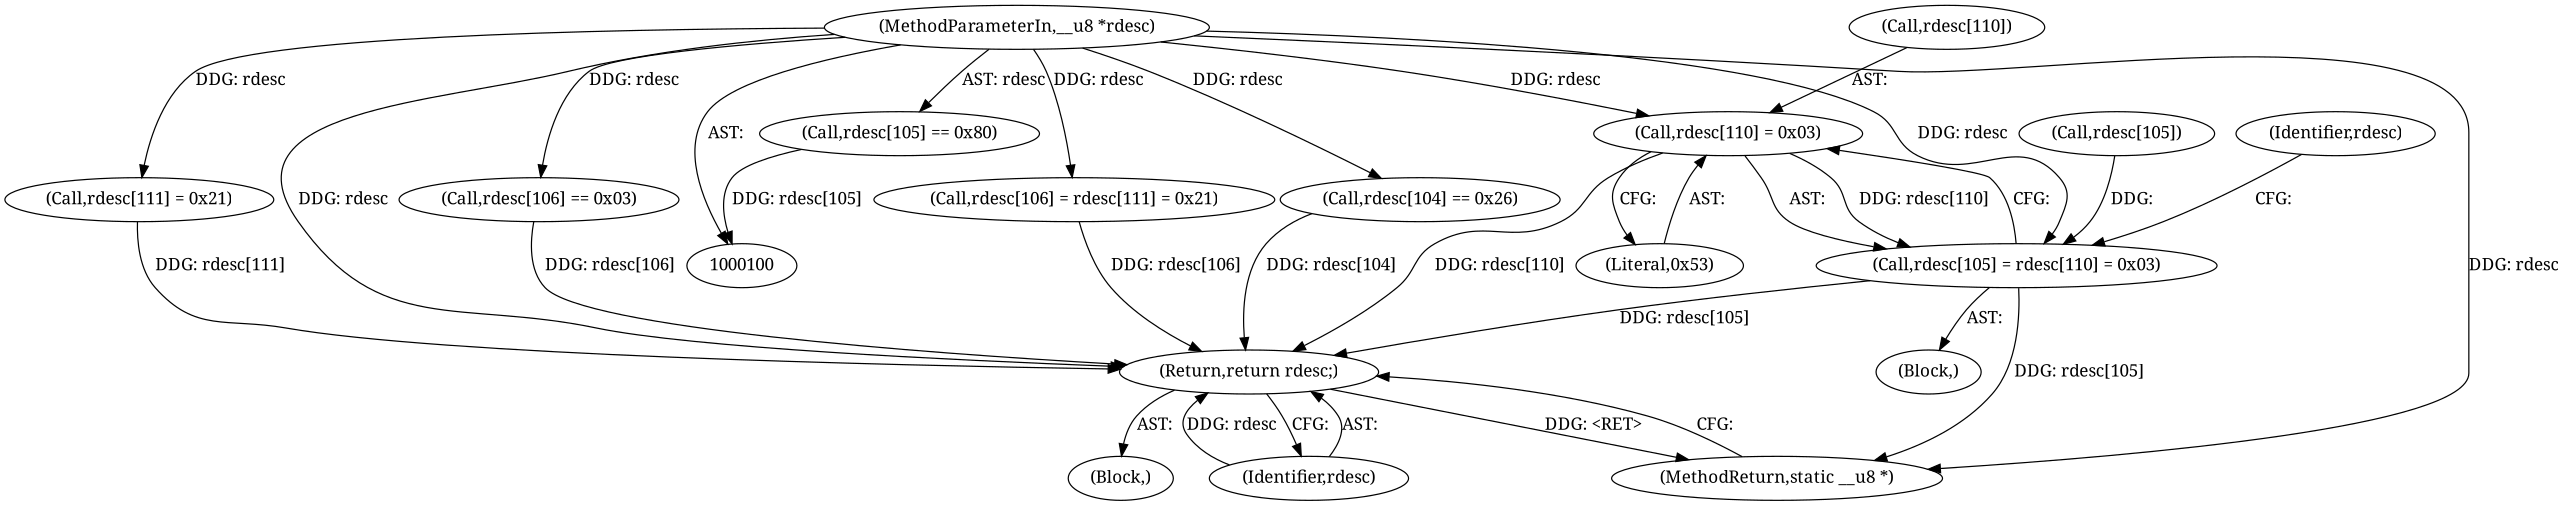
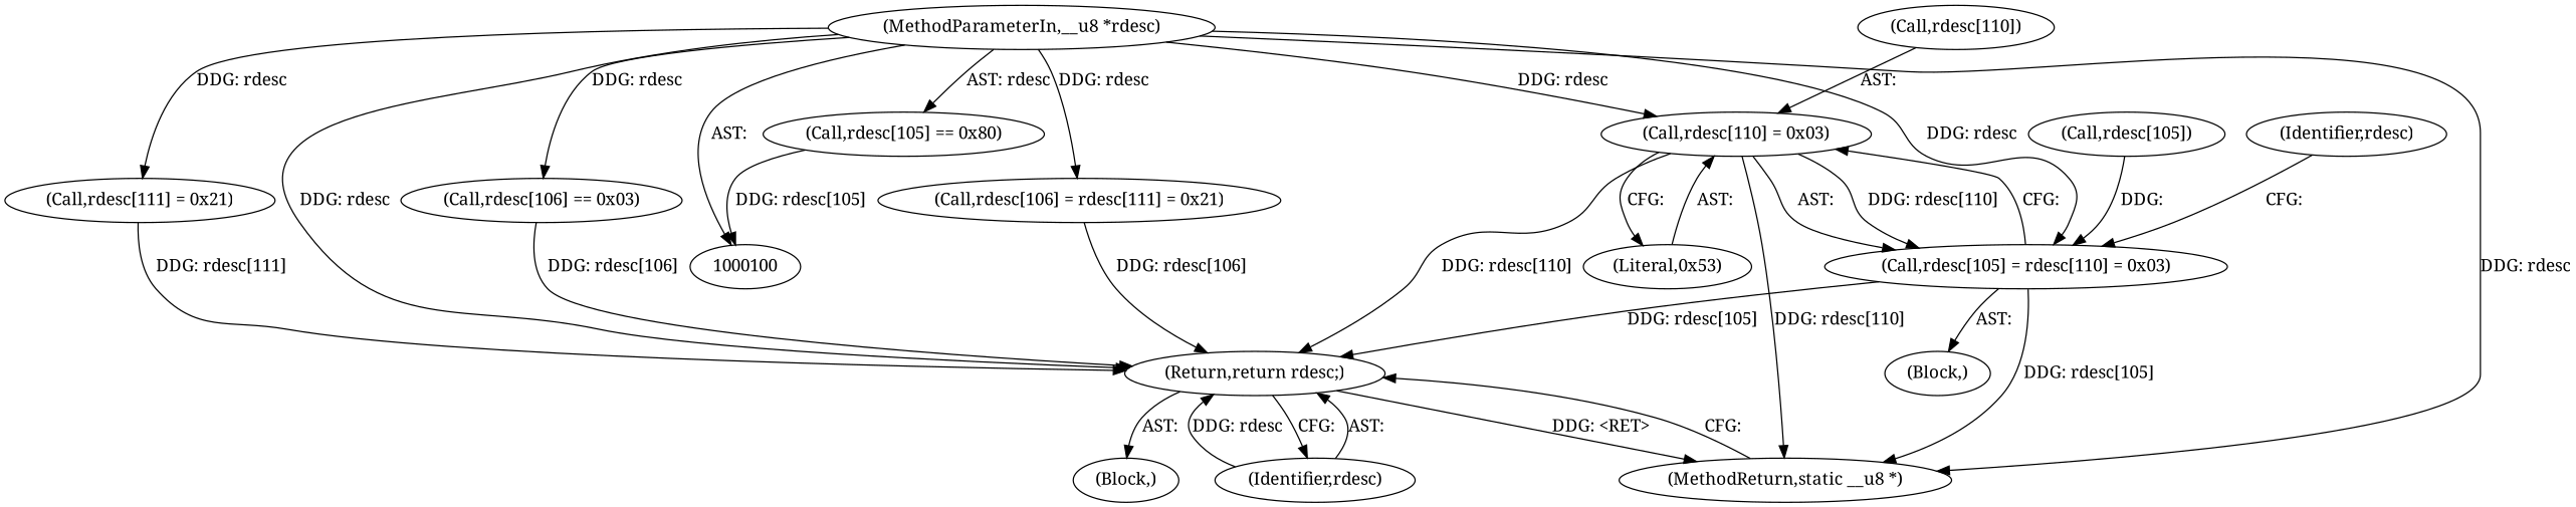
  digraph {
    fontname="Noto Serif"
    node [fontname="Noto Serif"]
    edge [fontname="Noto Serif"]
    n1 [label="(Call,rdesc[110] = 0x03)"]
    n2 [label="(Call,rdesc[105] = rdesc[110] = 0x03)"]
    n3 [label="(Return,return rdesc;)"]
    n4 [label="(Literal,0x53)"]
    n5 [label="(MethodReturn,static __u8 *)"]
    n6 [label="(Block,)"]
    n7 [label="(Identifier,rdesc)"]
    n8 [label="(Block,)"]
    n9 [label="(MethodParameterIn,__u8 *rdesc)"]
    n10 [label="(Call,rdesc[106] == 0x03)"]
    n11 [label="(Call,rdesc[106] = rdesc[111] = 0x21)"]
    n12 [label="(Call,rdesc[105] == 0x80)"]
-   n13 [label="(Call,rdesc[104] == 0x26)"]
    n14 [label="(Call,rdesc[111] = 0x21)"]
    1000100
    n16 [label="(Call,rdesc[105])"]
    n17 [label="(Call,rdesc[110])"]
    n18 [label="(Identifier,rdesc)"]
    n1 -> n2 [label="AST: "]
    n1 -> n2 [label="DDG: rdesc[110]"]
    n1 -> n3 [label="DDG: rdesc[110]"]
    n1 -> n4 [label="CFG: "]
+   n1 -> n5 [label="DDG: rdesc[110]"]
    n2 -> n1 [label="CFG: "]
    n2 -> n3 [label="DDG: rdesc[105]"]
    n2 -> n5 [label="DDG: rdesc[105]"]
    n2 -> n6 [label="AST: "]
    n3 -> n5 [label="DDG: <RET>"]
    n3 -> n7 [label="CFG: "]
    n3 -> n8 [label="AST: "]
    n4 -> n1 [label="AST: "]
    n5 -> n3 [label="CFG: "]
    n7 -> n3 [label="AST: "]
    n7 -> n3 [label="DDG: rdesc"]
    n9 -> n1 [label="DDG: rdesc"]
    n9 -> n2 [label="DDG: rdesc"]
    n9 -> n3 [label="DDG: rdesc"]
    n9 -> n5 [label="DDG: rdesc"]
    n9 -> n10 [label="DDG: rdesc"]
    n9 -> n11 [label="DDG: rdesc"]
    n9 -> n12 [label="AST: rdesc"]
-   n9 -> n13 [label="DDG: rdesc"]
    n9 -> n14 [label="DDG: rdesc"]
    n9 -> 1000100 [label="AST: "]
    n10 -> n3 [label="DDG: rdesc[106]"]
    n11 -> n3 [label="DDG: rdesc[106]"]
    n12 -> 1000100 [label="DDG: rdesc[105]"]
-   n13 -> n3 [label="DDG: rdesc[104]"]
    n14 -> n3 [label="DDG: rdesc[111]"]
    n16 -> n2 [label="DDG: "]
    n17 -> n1 [label="AST: "]
    n18 -> n2 [label="CFG: "]
  }
